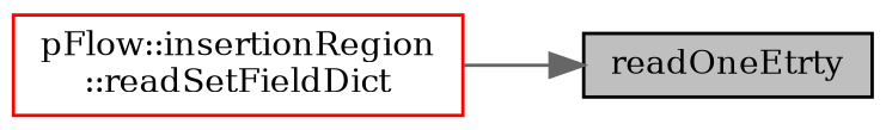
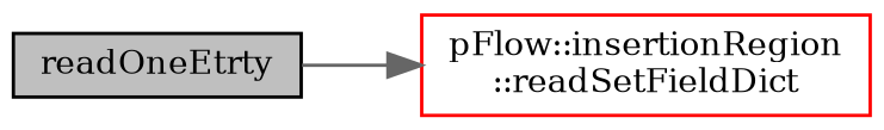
  digraph {
    rankdir=RL
    fontname="DejaVu Serif"
    node [fontname="DejaVu Serif" fontsize=10 shape=record style=filled]
    n1 [color=black fillcolor=grey75 fontcolor=black height=0.2 label=readOneEtrty width=0.4]
    n2 [color=red fillcolor=white height=0.2 label="pFlow::insertionRegion\l::readSetFieldDict" width=0.4]
-   n1 -> n2 [color=gray40 dir=back fontname="DejaVu Serif" fontsize=10 labelfontname=Helvetica labelfontsize=10 style=solid]
+   n2 -> n1 [color=gray40 dir=back fontname="DejaVu Serif" fontsize=10 labelfontname=Helvetica labelfontsize=10 style=solid]
  }
